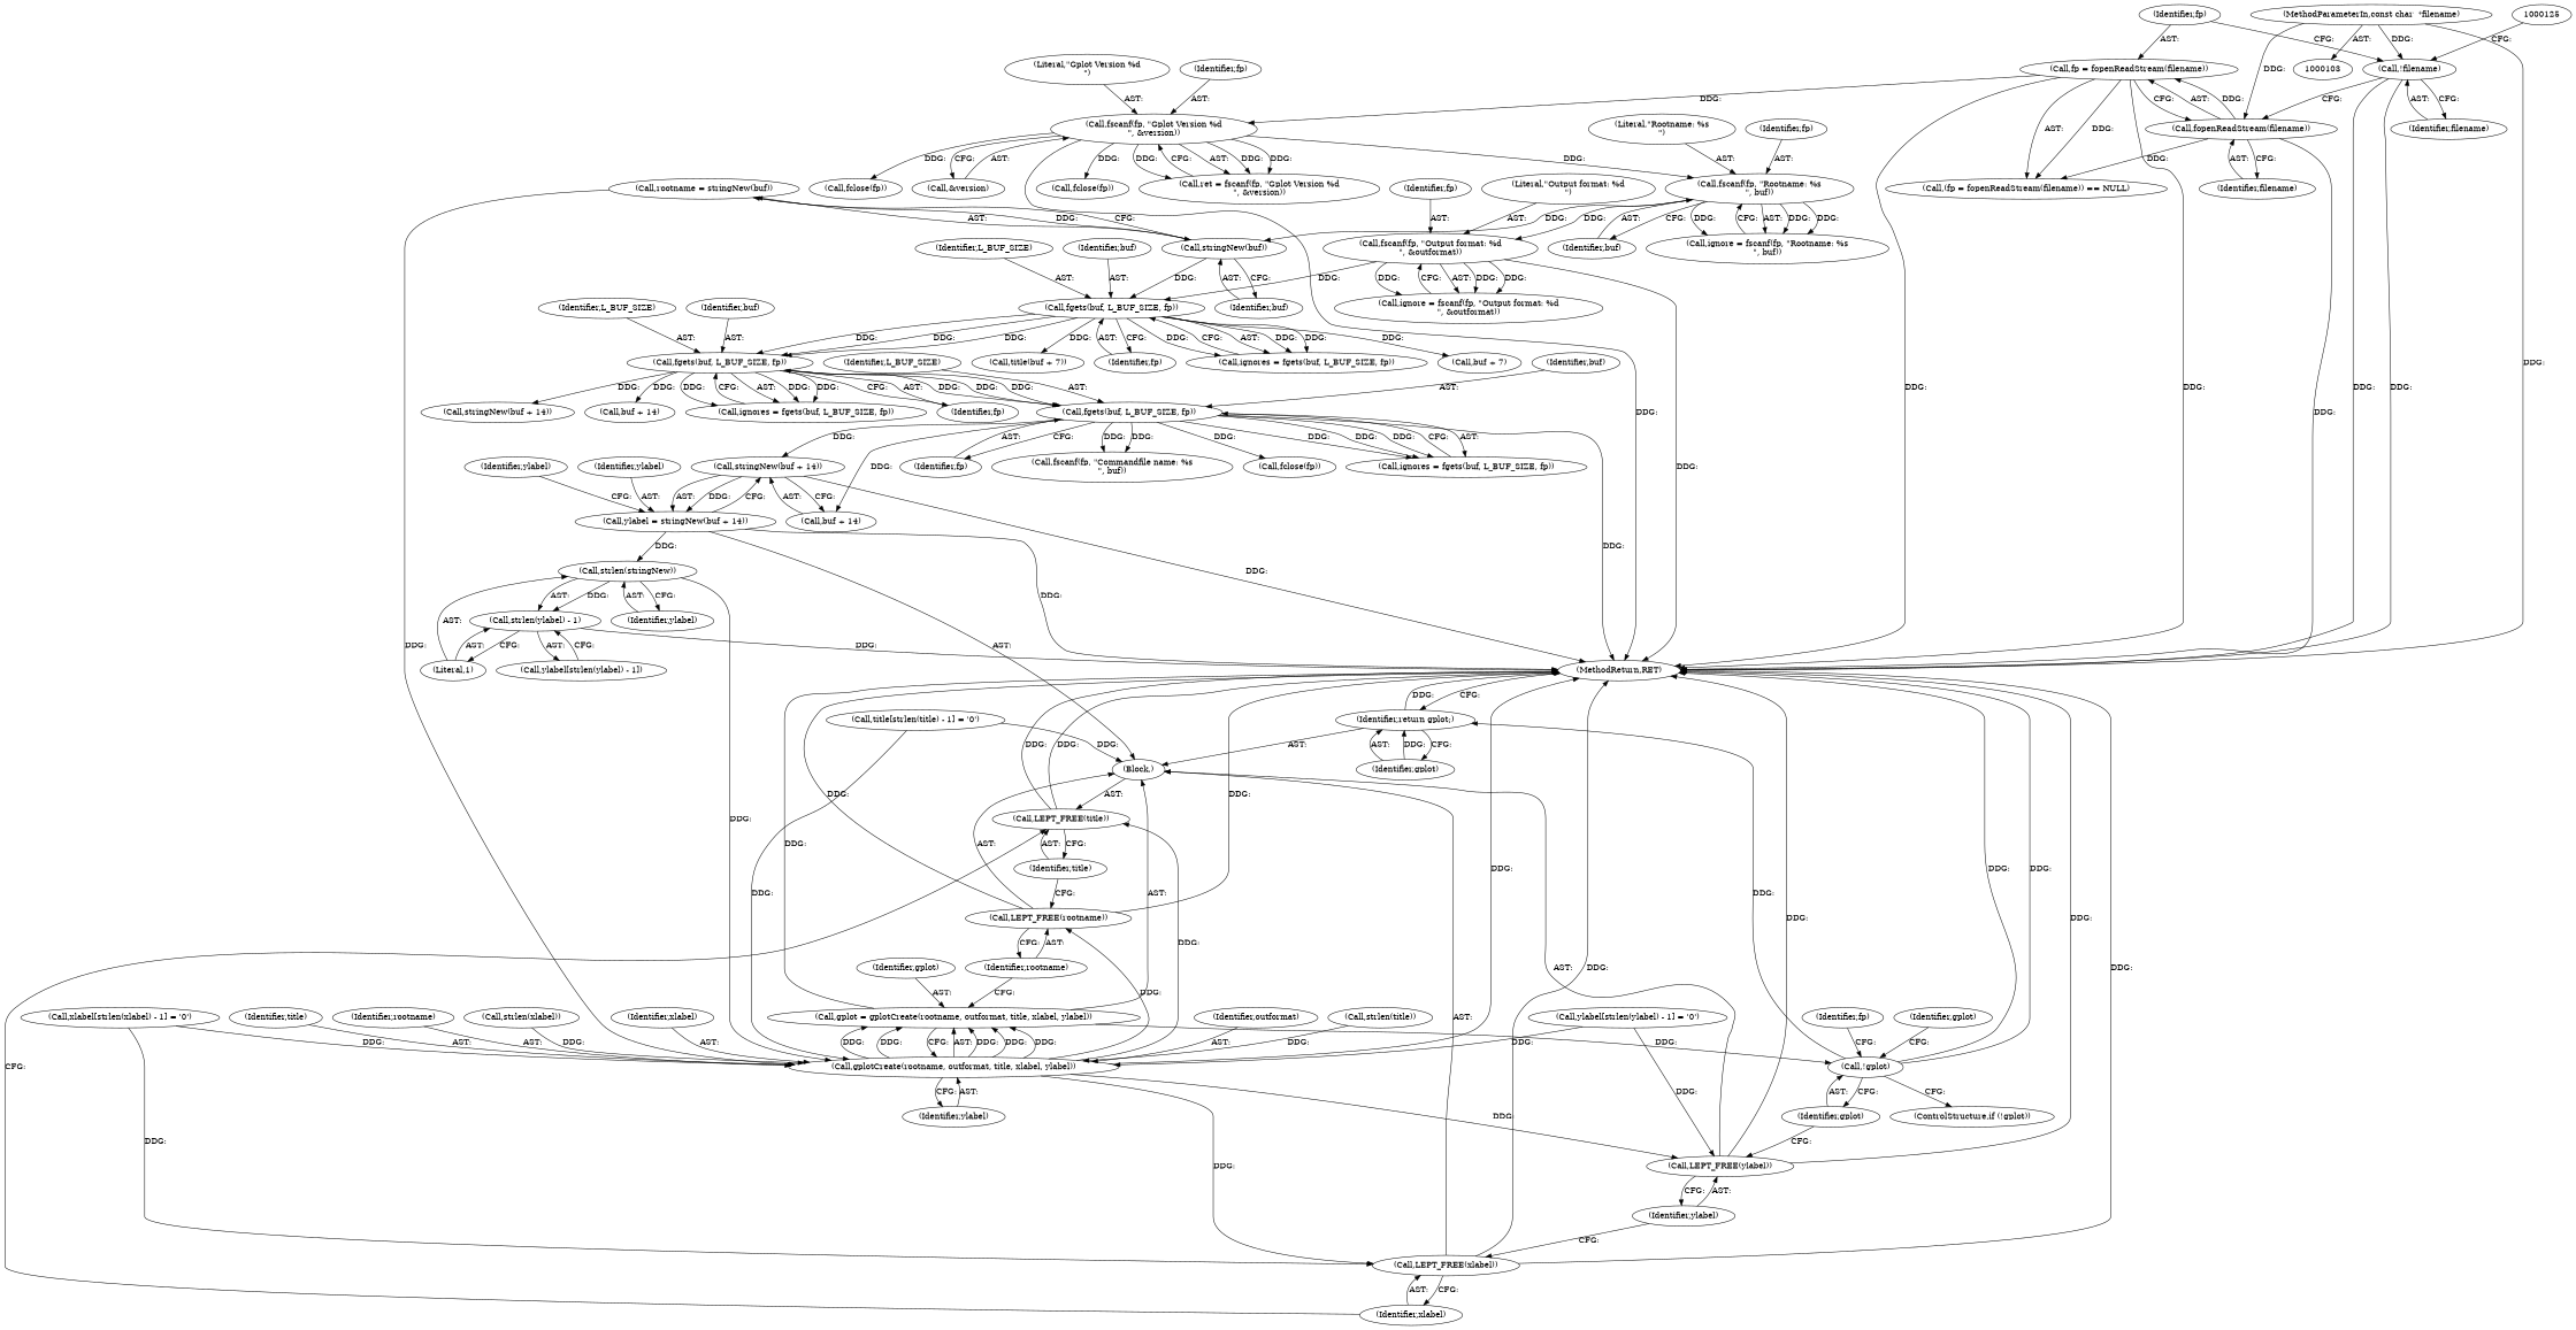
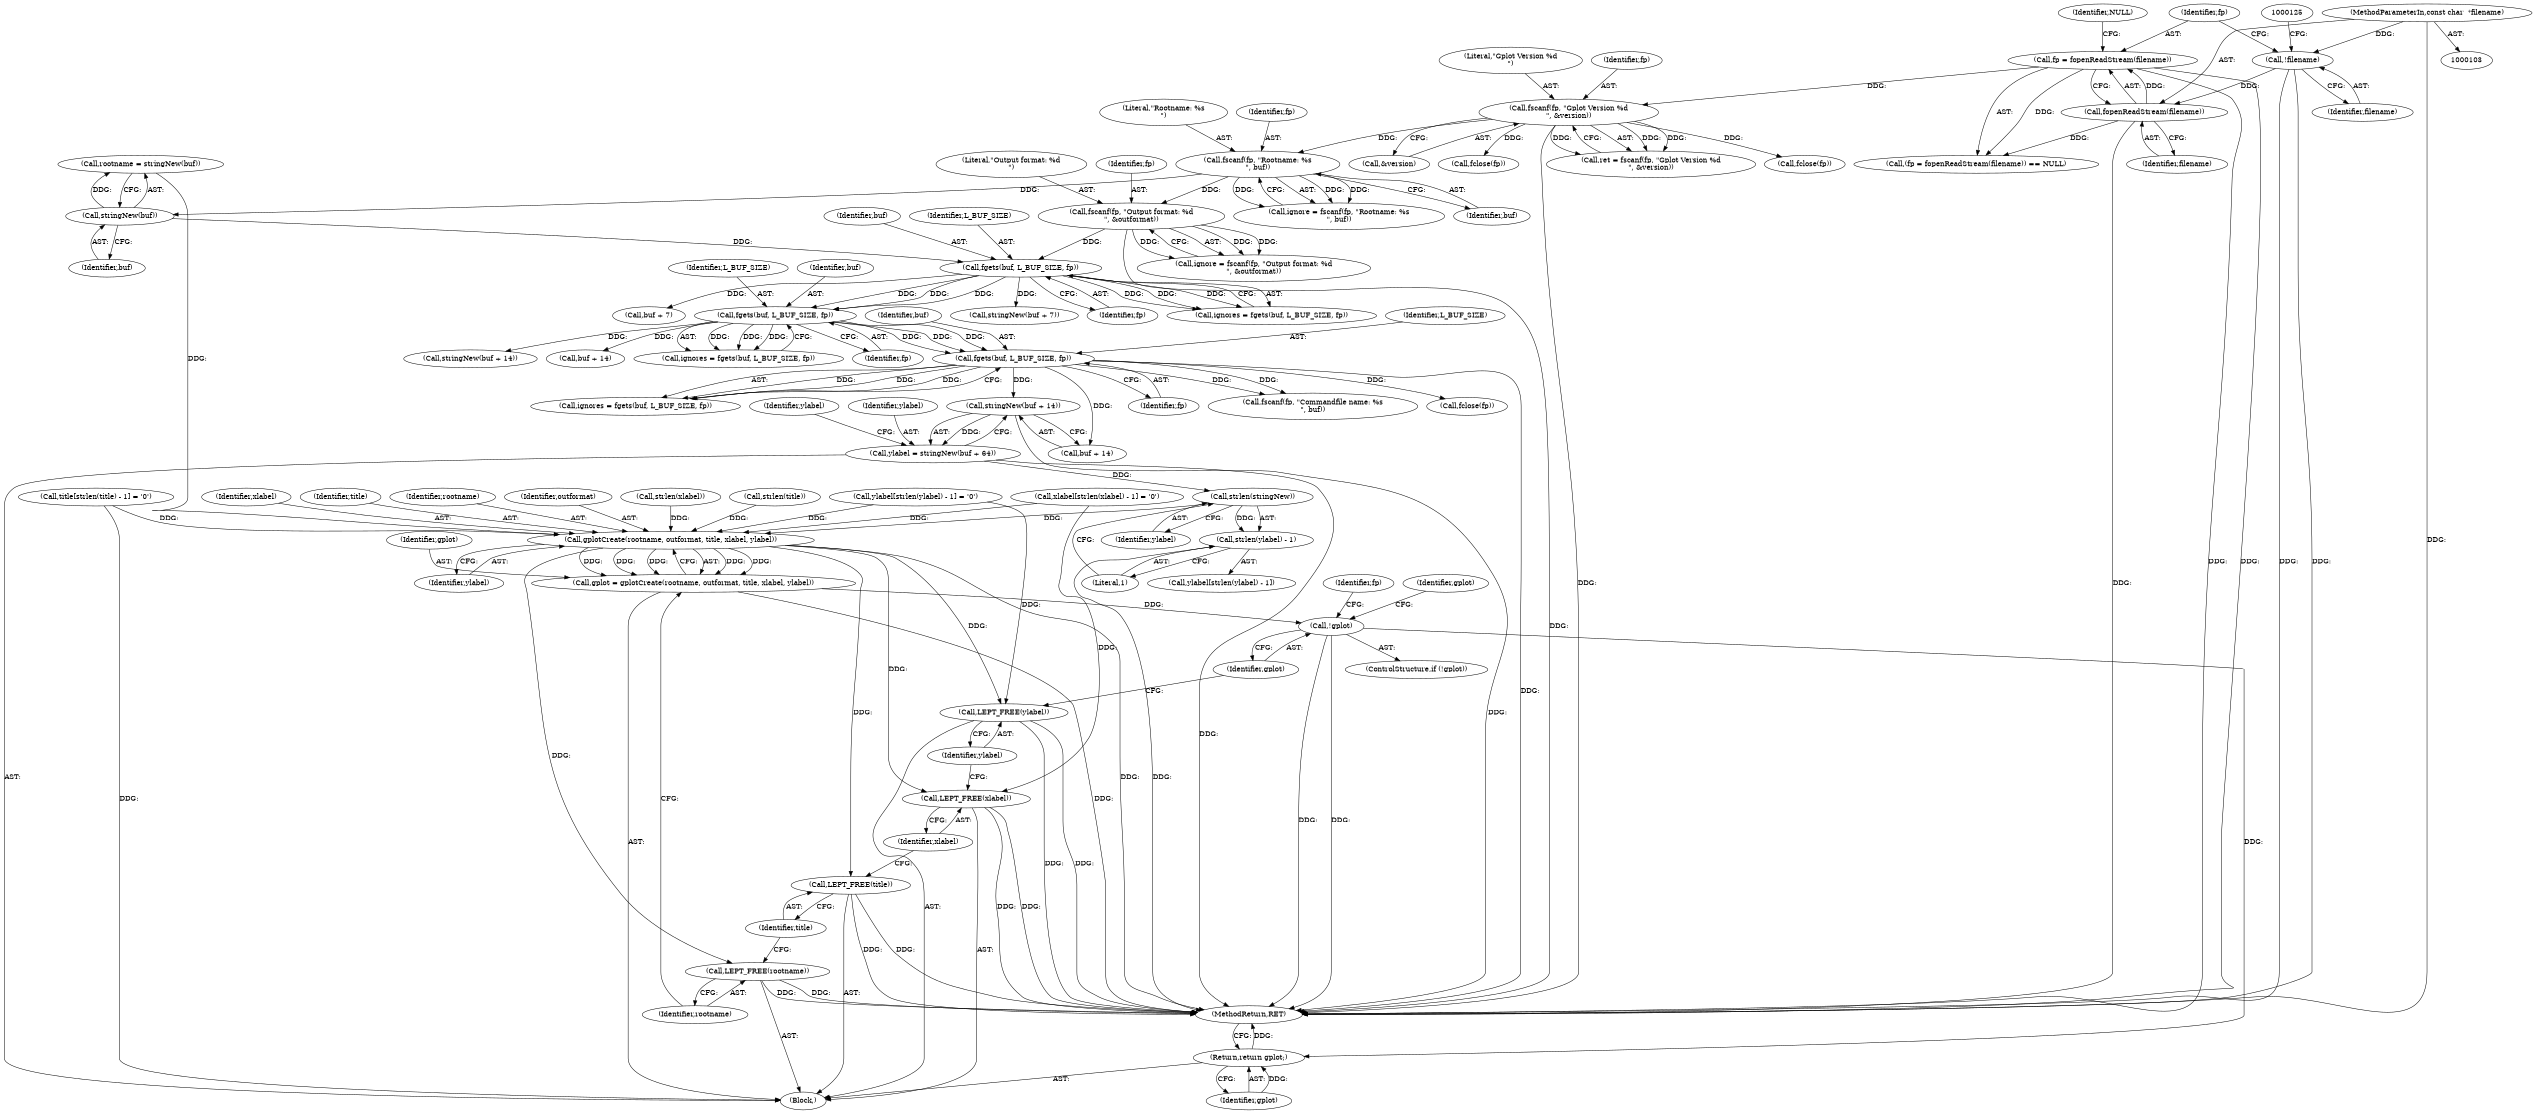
  digraph {
    n1 [label="(Call,strlen(stringNew))"]
    n2 [label="(Call,strlen(ylabel) - 1)"]
    n3 [label="(Call,gplotCreate(rootname, outformat, title, xlabel, ylabel))"]
    n4 [label="(Identifier,ylabel)"]
    n5 [label="(MethodReturn,RET)"]
    n6 [label="(Literal,1)"]
    n7 [label="(Call,ylabel[strlen(ylabel) - 1])"]
    n8 [label="(Call,gplot = gplotCreate(rootname, outformat, title, xlabel, ylabel))"]
    n9 [label="(Call,LEPT_FREE(rootname))"]
    n10 [label="(Call,LEPT_FREE(title))"]
    n11 [label="(Call,LEPT_FREE(xlabel))"]
    n12 [label="(Call,LEPT_FREE(ylabel))"]
    n13 [label="(Identifier,ylabel)"]
-   n14 [label="(Call,ylabel = stringNew(buf + 14))"]
+   n14 [label="(Call,ylabel = stringNew(buf + 64))"]
    n15 [label="(Call,stringNew(buf + 14))"]
    n16 [label="(Block,)"]
    n17 [label="(Call,buf + 14)"]
-   n18 [label="(Identifier,return gplot;)"]
+   n18 [label="(Return,return gplot;)"]
    n19 [label="(Call,fgets(buf, L_BUF_SIZE, fp))"]
    n20 [label="(Identifier,fp)"]
    n21 [label="(Call,fscanf(fp, \"Commandfile name: %s\n\", buf))"]
    n22 [label="(Call,fclose(fp))"]
    n23 [label="(Call,ignores = fgets(buf, L_BUF_SIZE, fp))"]
    n24 [label="(Call,fgets(buf, L_BUF_SIZE, fp))"]
    n25 [label="(Call,stringNew(buf + 14))"]
    n26 [label="(Call,buf + 14)"]
    n27 [label="(Call,ignores = fgets(buf, L_BUF_SIZE, fp))"]
    n28 [label="(Identifier,fp)"]
    n29 [label="(Call,fgets(buf, L_BUF_SIZE, fp))"]
-   n30 [label="(Call,title(buf + 7))"]
+   n30 [label="(Call,stringNew(buf + 7))"]
    n31 [label="(Identifier,fp)"]
    n32 [label="(Call,ignores = fgets(buf, L_BUF_SIZE, fp))"]
    n33 [label="(Call,buf + 7)"]
    n34 [label="(Call,stringNew(buf))"]
    n35 [label="(Identifier,buf)"]
    n36 [label="(Call,rootname = stringNew(buf))"]
    n37 [label="(Call,fscanf(fp, \"Rootname: %s\n\", buf))"]
    n38 [label="(Call,fscanf(fp, \"Output format: %d\n\", &outformat))"]
    n39 [label="(Call,ignore = fscanf(fp, \"Rootname: %s\n\", buf))"]
    n40 [label="(Identifier,buf)"]
    n41 [label="(Call,ignore = fscanf(fp, \"Output format: %d\n\", &outformat))"]
    n42 [label="(Call,fscanf(fp, \"Gplot Version %d\n\", &version))"]
    n43 [label="(Call,ret = fscanf(fp, \"Gplot Version %d\n\", &version))"]
    n44 [label="(Call,fclose(fp))"]
    n45 [label="(Call,&version)"]
    n46 [label="(Call,fclose(fp))"]
    n47 [label="(Call,fp = fopenReadStream(filename))"]
    n48 [label="(Call,fopenReadStream(filename))"]
    n49 [label="(Call,(fp = fopenReadStream(filename)) == NULL)"]
    n50 [label="(Identifier,filename)"]
    n51 [label="(Call,!filename)"]
    n52 [label="(Identifier,filename)"]
    n53 [label="(MethodParameterIn,const char  *filename)"]
    1000103
    n55 [label="(Call,!gplot)"]
    n56 [label="(Identifier,rootname)"]
    n57 [label="(Identifier,title)"]
    n58 [label="(Identifier,xlabel)"]
    n59 [label="(Identifier,ylabel)"]
    n60 [label="(ControlStructure,if (!gplot))"]
    n61 [label="(Identifier,gplot)"]
    n62 [label="(Identifier,gplot)"]
    n63 [label="(Identifier,fp)"]
    n64 [label="(Identifier,fp)"]
    n65 [label="(Identifier,gplot)"]
    n66 [label="(Identifier,ylabel)"]
    n67 [label="(Literal,\"Rootname: %s\n\")"]
    n68 [label="(Identifier,outformat)"]
    n69 [label="(Identifier,buf)"]
    n70 [label="(Call,strlen(title))"]
    n71 [label="(Identifier,title)"]
    n72 [label="(Identifier,rootname)"]
    n73 [label="(Literal,\"Gplot Version %d\n\")"]
    n74 [label="(Call,xlabel[strlen(xlabel) - 1] = '\0')"]
    n75 [label="(Call,strlen(xlabel))"]
    n76 [label="(Identifier,L_BUF_SIZE)"]
    n77 [label="(Identifier,L_BUF_SIZE)"]
    n78 [label="(Call,ylabel[strlen(ylabel) - 1] = '\0')"]
    n79 [label="(Identifier,fp)"]
    n80 [label="(Literal,\"Output format: %d\n\")"]
    n81 [label="(Identifier,xlabel)"]
    n82 [label="(Identifier,gplot)"]
    n83 [label="(Identifier,fp)"]
    n84 [label="(Identifier,buf)"]
    n85 [label="(Identifier,L_BUF_SIZE)"]
    n86 [label="(Identifier,fp)"]
    n87 [label="(Identifier,buf)"]
    n88 [label="(Identifier,ylabel)"]
    n89 [label="(Call,title[strlen(title) - 1] = '\0')"]
+   n90 [label="(Identifier,NULL)"]
    1000125
    n1 -> n2 [label="AST: "]
    n1 -> n2 [label="DDG: "]
    n1 -> n3 [label="DDG: "]
    n1 -> n4 [label="CFG: "]
    n2 -> n5 [label="DDG: "]
    n2 -> n6 [label="CFG: "]
    n2 -> n7 [label="AST: "]
    n3 -> n5 [label="DDG: "]
    n3 -> n8 [label="AST: "]
    n3 -> n8 [label="DDG: "]
    n3 -> n8 [label="DDG: "]
    n3 -> n8 [label="DDG: "]
    n3 -> n8 [label="DDG: "]
    n3 -> n8 [label="DDG: "]
    n3 -> n9 [label="DDG: "]
    n3 -> n10 [label="DDG: "]
    n3 -> n11 [label="DDG: "]
    n3 -> n12 [label="DDG: "]
    n3 -> n13 [label="CFG: "]
    n4 -> n1 [label="AST: "]
    n5 -> n18 [label="CFG: "]
-   n6 -> n1 [label="AST: "]
+   n6 -> n1 [label="CFG: "]
    n6 -> n2 [label="AST: "]
-   n7 -> n2 [label="CFG: "]
    n8 -> n3 [label="CFG: "]
    n8 -> n5 [label="DDG: "]
    n8 -> n16 [label="AST: "]
    n8 -> n55 [label="DDG: "]
    n9 -> n5 [label="DDG: "]
    n9 -> n5 [label="DDG: "]
    n9 -> n16 [label="AST: "]
    n9 -> n56 [label="CFG: "]
    n10 -> n5 [label="DDG: "]
    n10 -> n5 [label="DDG: "]
-   n16 -> n10 [label="AST: "]
+   n10 -> n16 [label="AST: "]
    n10 -> n57 [label="CFG: "]
    n11 -> n5 [label="DDG: "]
    n11 -> n5 [label="DDG: "]
    n11 -> n16 [label="AST: "]
    n11 -> n58 [label="CFG: "]
    n12 -> n5 [label="DDG: "]
    n12 -> n5 [label="DDG: "]
    n12 -> n16 [label="AST: "]
    n12 -> n59 [label="CFG: "]
    n13 -> n3 [label="AST: "]
    n14 -> n1 [label="DDG: "]
    n14 -> n5 [label="DDG: "]
    n14 -> n15 [label="CFG: "]
    n14 -> n16 [label="AST: "]
    n15 -> n5 [label="DDG: "]
    n15 -> n14 [label="AST: "]
    n15 -> n14 [label="DDG: "]
    n15 -> n17 [label="CFG: "]
    n17 -> n15 [label="AST: "]
    n18 -> n5 [label="DDG: "]
    n18 -> n16 [label="AST: "]
    n18 -> n62 [label="CFG: "]
    n19 -> n5 [label="DDG: "]
    n19 -> n15 [label="DDG: "]
    n19 -> n17 [label="DDG: "]
    n19 -> n20 [label="CFG: "]
    n19 -> n21 [label="DDG: "]
    n19 -> n21 [label="DDG: "]
    n19 -> n22 [label="DDG: "]
    n19 -> n23 [label="AST: "]
    n19 -> n23 [label="DDG: "]
    n19 -> n23 [label="DDG: "]
    n19 -> n23 [label="DDG: "]
    n20 -> n19 [label="AST: "]
    n23 -> n19 [label="CFG: "]
    n24 -> n19 [label="DDG: "]
    n24 -> n19 [label="DDG: "]
    n24 -> n19 [label="DDG: "]
    n24 -> n25 [label="DDG: "]
    n24 -> n26 [label="DDG: "]
    n24 -> n27 [label="AST: "]
    n24 -> n27 [label="DDG: "]
    n24 -> n27 [label="DDG: "]
    n24 -> n27 [label="DDG: "]
    n24 -> n28 [label="CFG: "]
    n27 -> n24 [label="CFG: "]
    n28 -> n24 [label="AST: "]
    n29 -> n24 [label="DDG: "]
    n29 -> n24 [label="DDG: "]
    n29 -> n24 [label="DDG: "]
    n29 -> n30 [label="DDG: "]
    n29 -> n31 [label="CFG: "]
    n29 -> n32 [label="AST: "]
    n29 -> n32 [label="DDG: "]
    n29 -> n32 [label="DDG: "]
    n29 -> n32 [label="DDG: "]
    n29 -> n33 [label="DDG: "]
    n31 -> n29 [label="AST: "]
    n32 -> n29 [label="CFG: "]
    n34 -> n29 [label="DDG: "]
    n34 -> n35 [label="CFG: "]
    n34 -> n36 [label="AST: "]
    n34 -> n36 [label="DDG: "]
    n35 -> n34 [label="AST: "]
    n36 -> n3 [label="DDG: "]
    n36 -> n34 [label="CFG: "]
    n37 -> n34 [label="DDG: "]
    n37 -> n38 [label="DDG: "]
    n37 -> n39 [label="AST: "]
    n37 -> n39 [label="DDG: "]
    n37 -> n39 [label="DDG: "]
    n37 -> n39 [label="DDG: "]
    n37 -> n40 [label="CFG: "]
    n38 -> n5 [label="DDG: "]
    n38 -> n29 [label="DDG: "]
    n38 -> n41 [label="AST: "]
    n38 -> n41 [label="DDG: "]
    n38 -> n41 [label="DDG: "]
    n38 -> n41 [label="DDG: "]
    n39 -> n37 [label="CFG: "]
    n40 -> n37 [label="AST: "]
    n41 -> n38 [label="CFG: "]
    n42 -> n5 [label="DDG: "]
    n42 -> n37 [label="DDG: "]
    n42 -> n43 [label="AST: "]
    n42 -> n43 [label="DDG: "]
    n42 -> n43 [label="DDG: "]
    n42 -> n43 [label="DDG: "]
    n42 -> n44 [label="DDG: "]
    n42 -> n45 [label="CFG: "]
    n42 -> n46 [label="DDG: "]
    n43 -> n42 [label="CFG: "]
    n45 -> n42 [label="AST: "]
    n47 -> n5 [label="DDG: "]
    n47 -> n5 [label="DDG: "]
    n47 -> n42 [label="DDG: "]
    n47 -> n48 [label="CFG: "]
    n47 -> n49 [label="AST: "]
    n47 -> n49 [label="DDG: "]
    n48 -> n5 [label="DDG: "]
    n48 -> n47 [label="AST: "]
    n48 -> n47 [label="DDG: "]
    n48 -> n49 [label="DDG: "]
    n48 -> n50 [label="CFG: "]
    n50 -> n48 [label="AST: "]
    n51 -> n5 [label="DDG: "]
    n51 -> n5 [label="DDG: "]
-   n51 -> n48 [label="CFG: "]
+   n51 -> n48 [label="DDG: "]
    n51 -> n52 [label="CFG: "]
    n52 -> n51 [label="AST: "]
    n53 -> n5 [label="DDG: "]
-   n53 -> n48 [label="DDG: "]
+   n53 -> n48 [label="AST: "]
    n53 -> n51 [label="DDG: "]
    n53 -> 1000103 [label="AST: "]
    n55 -> n5 [label="DDG: "]
    n55 -> n5 [label="DDG: "]
    n55 -> n18 [label="DDG: "]
-   n55 -> n60 [label="CFG: "]
+   n55 -> n60 [label="AST: "]
    n55 -> n61 [label="CFG: "]
    n56 -> n8 [label="CFG: "]
    n56 -> n9 [label="AST: "]
    n57 -> n9 [label="CFG: "]
    n57 -> n10 [label="AST: "]
    n58 -> n10 [label="CFG: "]
    n58 -> n11 [label="AST: "]
    n59 -> n11 [label="CFG: "]
    n59 -> n12 [label="AST: "]
    n61 -> n12 [label="CFG: "]
    n61 -> n55 [label="AST: "]
    n62 -> n18 [label="AST: "]
    n62 -> n18 [label="DDG: "]
    n63 -> n47 [label="AST: "]
    n63 -> n51 [label="CFG: "]
    n64 -> n55 [label="CFG: "]
    n65 -> n8 [label="AST: "]
    n66 -> n14 [label="CFG: "]
    n67 -> n37 [label="AST: "]
    n68 -> n3 [label="AST: "]
    n69 -> n29 [label="AST: "]
    n70 -> n3 [label="DDG: "]
    n71 -> n3 [label="AST: "]
    n72 -> n3 [label="AST: "]
    n73 -> n42 [label="AST: "]
    n74 -> n3 [label="DDG: "]
    n74 -> n11 [label="DDG: "]
    n75 -> n3 [label="DDG: "]
    n76 -> n29 [label="AST: "]
    n77 -> n19 [label="AST: "]
    n78 -> n3 [label="DDG: "]
    n78 -> n12 [label="DDG: "]
    n79 -> n42 [label="AST: "]
    n80 -> n38 [label="AST: "]
    n81 -> n3 [label="AST: "]
    n82 -> n55 [label="CFG: "]
    n83 -> n38 [label="AST: "]
    n84 -> n19 [label="AST: "]
    n85 -> n24 [label="AST: "]
    n86 -> n37 [label="AST: "]
    n87 -> n24 [label="AST: "]
    n88 -> n14 [label="AST: "]
    n89 -> n3 [label="DDG: "]
    n89 -> n16 [label="DDG: "]
+   n90 -> n47 [label="CFG: "]
    1000125 -> n51 [label="CFG: "]
  }
